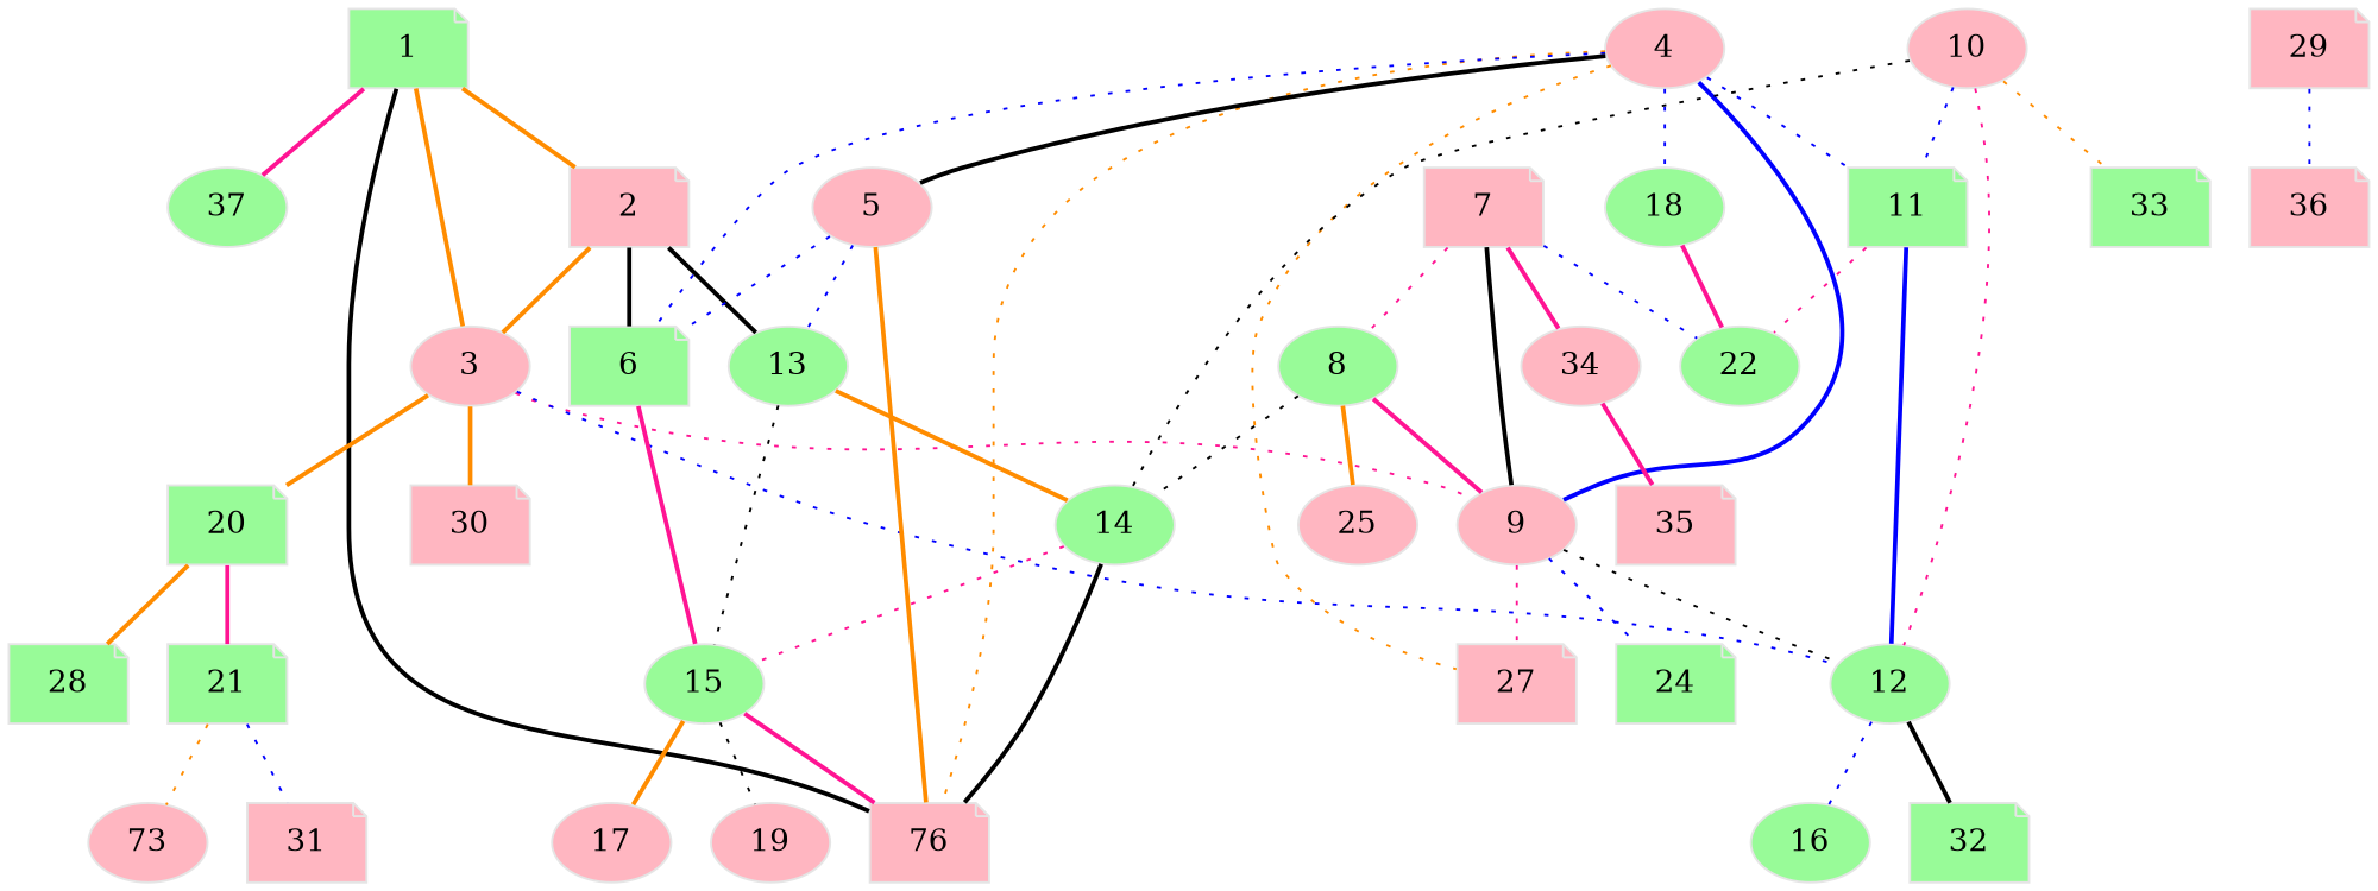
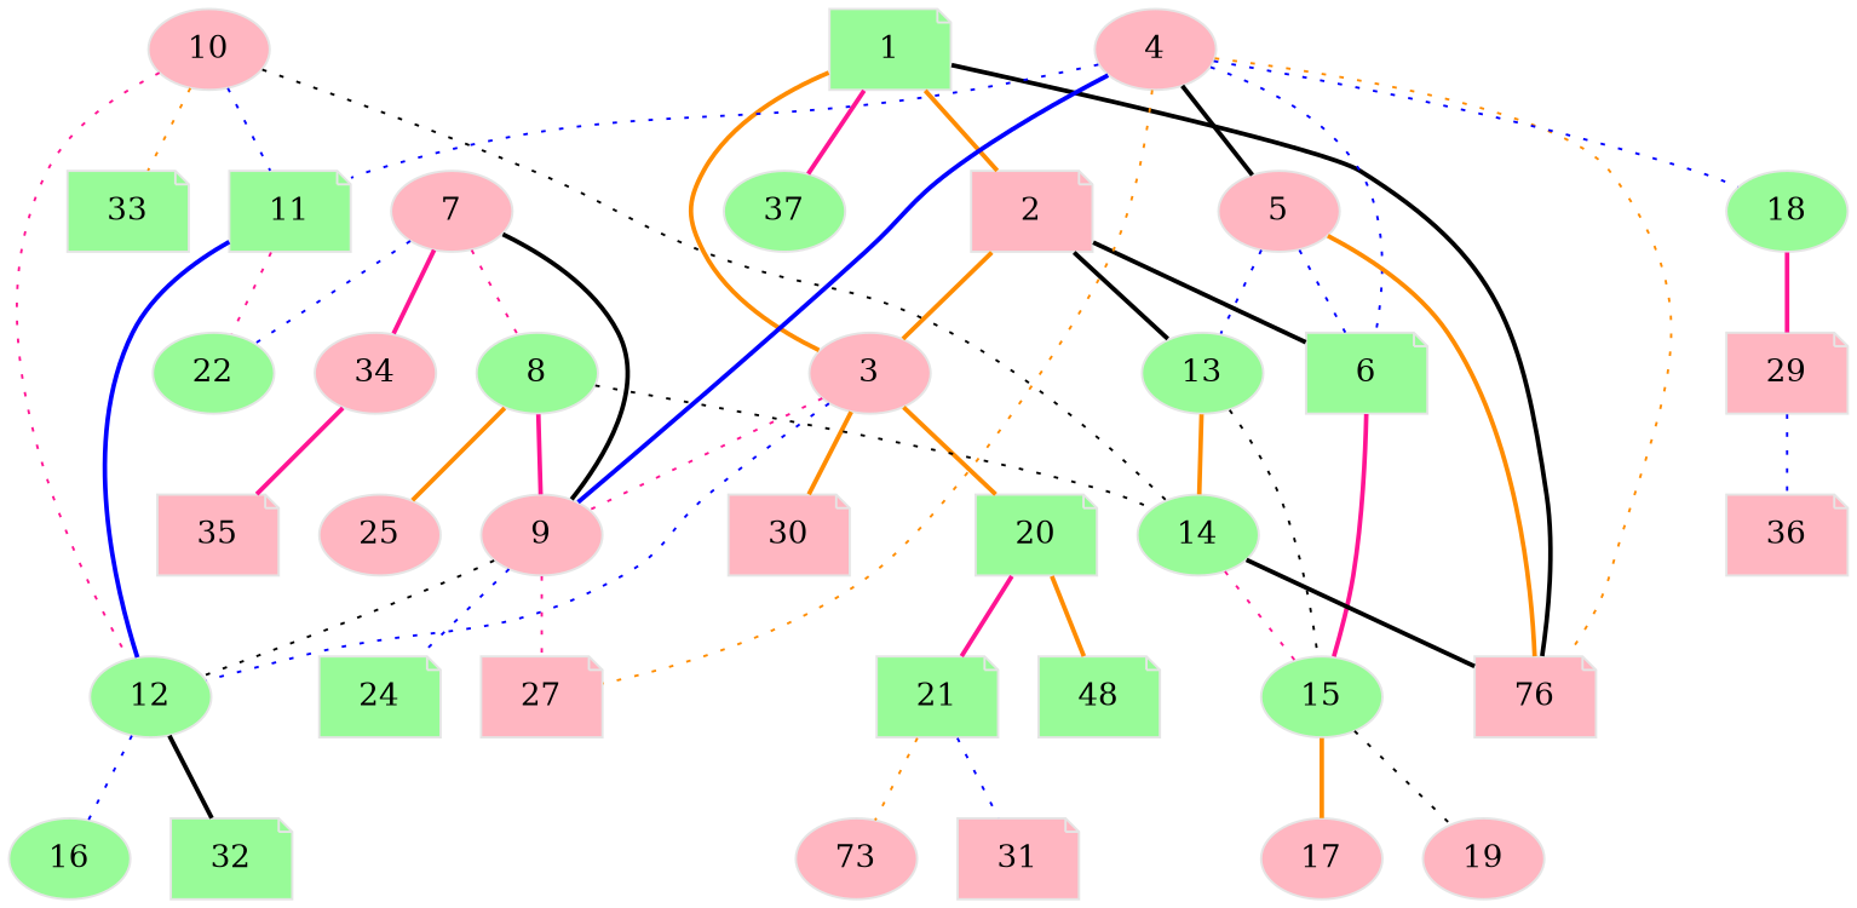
  graph {
    node [color=gray90 fillcolor=lightpink shape=ellipse style=filled]
    edge [color=darkorange style=bold weight=1.0]
    1 [fillcolor=palegreen shape=note]
    2 [shape=note]
    3
    n4 [label=76 shape=note]
    37 [fillcolor=palegreen]
    6 [fillcolor=palegreen shape=note]
    13 [fillcolor=palegreen]
    9
    12 [fillcolor=palegreen]
    20 [fillcolor=palegreen shape=note]
    30 [shape=note]
    15 [fillcolor=palegreen]
    14 [fillcolor=palegreen]
    27 [shape=note]
    24 [fillcolor=palegreen shape=note]
    16 [fillcolor=palegreen]
    32 [fillcolor=palegreen shape=note]
    21 [fillcolor=palegreen shape=note]
-   28 [fillcolor=palegreen shape=note]
+   28 [fillcolor=palegreen shape=note label=48]
    4
    5
    11 [fillcolor=palegreen shape=note]
    18 [fillcolor=palegreen]
    22 [fillcolor=palegreen]
    29 [shape=note]
    17
    19
-   7 [shape=note]
+   7
    8 [fillcolor=palegreen]
    34
    25
    35 [shape=note]
    10
    33 [fillcolor=palegreen shape=note]
    36 [shape=note]
    n36 [label=73]
    31 [shape=note]
    1 -- 2
    1 -- 3
    1 -- n4 [color=black]
    1 -- 37 [color=deeppink]
    2 -- 3
    2 -- 6 [color=black]
    2 -- 13 [color=black weight=2.0]
    3 -- 9 [color=deeppink style=dotted]
    3 -- 12 [color=blue style=dotted]
    3 -- 20
    3 -- 30
    6 -- 15 [color=deeppink]
    13 -- 15 [color=black style=dotted]
    13 -- 14
    9 -- 12 [color=black style=dotted]
    9 -- 27 [color=deeppink style=dotted weight=5.0]
    9 -- 24 [color=blue style=dotted]
    12 -- 16 [color=blue style=dotted]
    12 -- 32 [color=black]
    20 -- 21 [color=deeppink]
    20 -- 28
-   15 -- n4 [color=deeppink]
    15 -- 17 [weight=2.0]
    15 -- 19 [color=black style=dotted]
    14 -- n4 [color=black]
    14 -- 15 [color=deeppink style=dotted]
    21 -- n36 [style=dotted]
    21 -- 31 [color=blue style=dotted]
    4 -- n4 [style=dotted]
    4 -- 6 [color=blue style=dotted]
    4 -- 9 [color=blue]
    4 -- 27 [style=dotted]
    4 -- 5 [color=black]
    4 -- 11 [color=blue style=dotted weight=3.0]
    4 -- 18 [color=blue style=dotted]
    5 -- n4
    5 -- 6 [color=blue style=dotted]
    5 -- 13 [color=blue style=dotted]
    11 -- 12 [color=blue]
    11 -- 22 [color=deeppink style=dotted]
-   18 -- 22 [color=deeppink]
+   18 -- 29 [color=deeppink]
    29 -- 36 [color=blue style=dotted]
    7 -- 9 [color=black]
    7 -- 22 [color=blue style=dotted]
    7 -- 8 [color=deeppink style=dotted]
    7 -- 34 [color=deeppink]
    8 -- 9 [color=deeppink]
    8 -- 14 [color=black style=dotted]
    8 -- 25
    34 -- 35 [color=deeppink]
    10 -- 12 [color=deeppink style=dotted]
    10 -- 14 [color=black style=dotted]
    10 -- 11 [color=blue style=dotted]
    10 -- 33 [style=dotted]
  }
